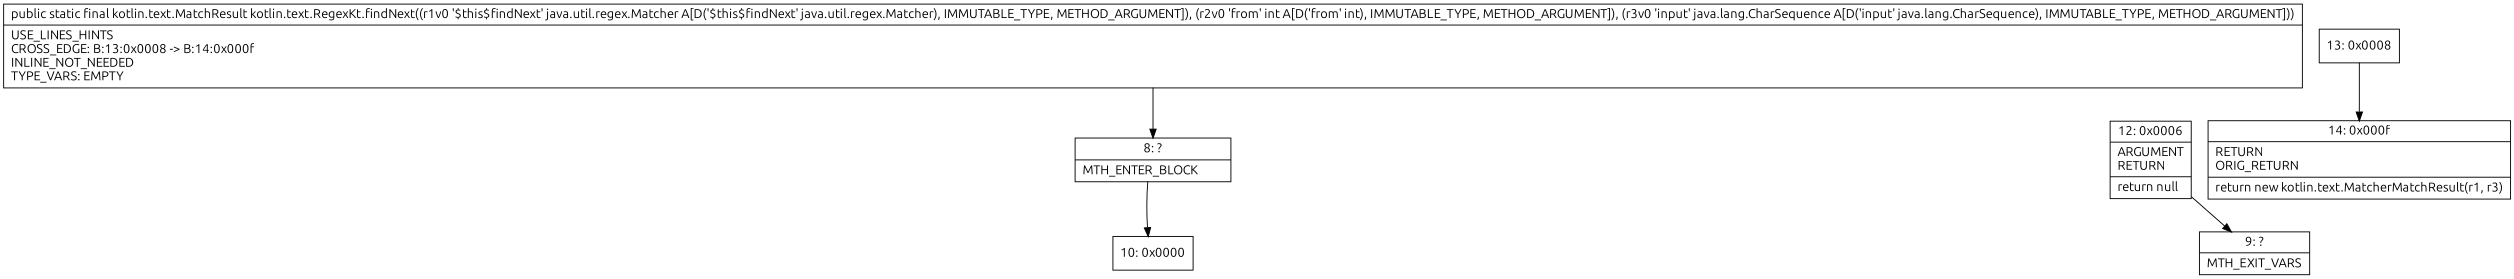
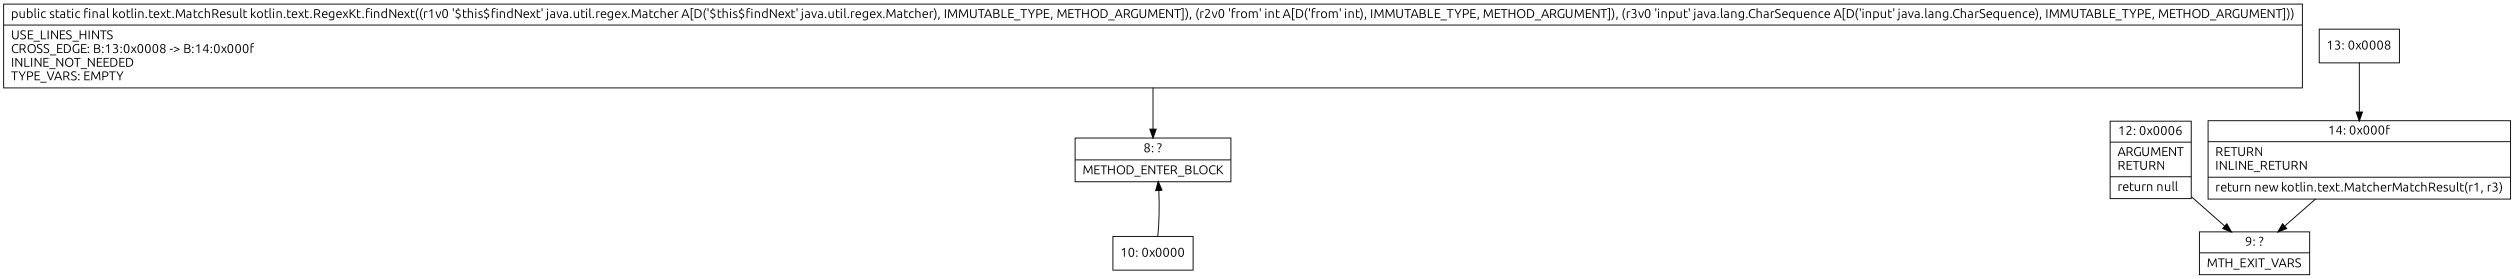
  digraph {
    fontname=Ubuntu
    node [fontname=Ubuntu shape=record]
    edge [fontname=Ubuntu]
-   n1 [label="{8\:\ ?|MTH_ENTER_BLOCK\l}"]
+   n1 [label="{8\:\ ?|METHOD_ENTER_BLOCK\l}"]
    n2 [label="{10\:\ 0x0000}"]
    n3 [label="{12\:\ 0x0006|ARGUMENT\lRETURN\l|return null\l}"]
    n4 [label="{9\:\ ?|MTH_EXIT_VARS\l}"]
    n5 [label="{13\:\ 0x0008}"]
-   n6 [label="{14\:\ 0x000f|RETURN\lORIG_RETURN\l|return new kotlin.text.MatcherMatchResult(r1, r3)\l}"]
+   n6 [label="{14\:\ 0x000f|RETURN\lINLINE_RETURN\l|return new kotlin.text.MatcherMatchResult(r1, r3)\l}"]
    n7 [label="{public static final kotlin.text.MatchResult kotlin.text.RegexKt.findNext((r1v0 '$this$findNext' java.util.regex.Matcher A[D('$this$findNext' java.util.regex.Matcher), IMMUTABLE_TYPE, METHOD_ARGUMENT]), (r2v0 'from' int A[D('from' int), IMMUTABLE_TYPE, METHOD_ARGUMENT]), (r3v0 'input' java.lang.CharSequence A[D('input' java.lang.CharSequence), IMMUTABLE_TYPE, METHOD_ARGUMENT]))  | USE_LINES_HINTS\lCROSS_EDGE: B:13:0x0008 \-\> B:14:0x000f\lINLINE_NOT_NEEDED\lTYPE_VARS: EMPTY\l}"]
-   n1 -> n2
+   n2 -> n1
    n3 -> n4
    n5 -> n6
+   n6 -> n4
    n7 -> n1
  }
